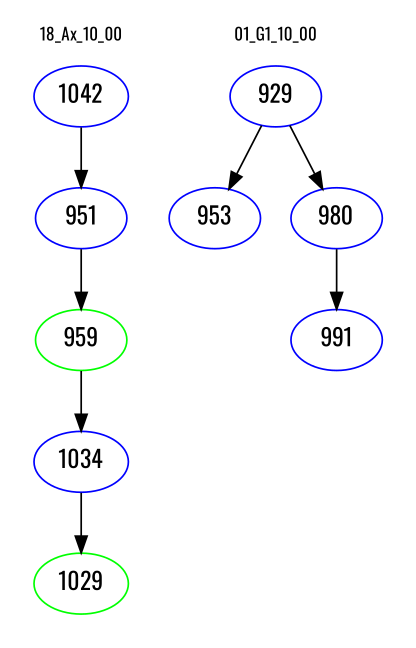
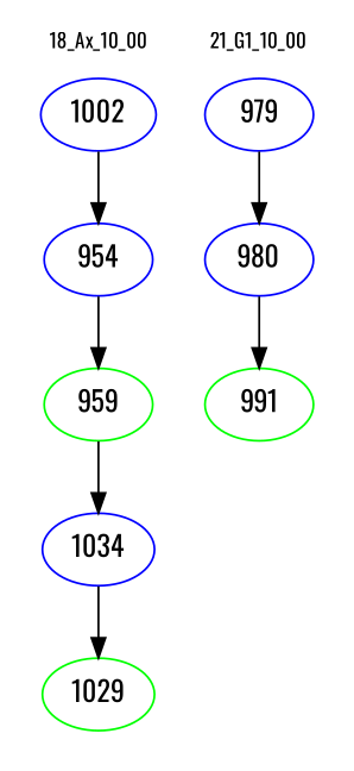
  digraph {
    fontname=Oswald
    node [color=blue fontname=Oswald]
    edge [color=black fontname=Oswald]
-   n1 [label=1042]
-   n2 [label=951]
+   n1 [label=1002]
+   n2 [label=954]
    n3 [label=1034]
    n4 [color=green label=959]
    n5 [color=green label=1029]
-   n6 [label=929]
-   n7 [label=953]
+   n6 [label=979]
    n8 [label=980]
-   n9 [label=991]
+   n9 [color=green label=991]
    subgraph cluster_1 {
      color=white
      fontsize=10
      label="18_Ax_10_00"
      n1
      n2
      n3
      n4
      n5
    }
    subgraph cluster_2 {
      color=white
      fontsize=10
-     label="01_G1_10_00"
+     label="21_G1_10_00"
      n6
-     n7
      n8
      n9
    }
    n1 -> n2
    n2 -> n4
    n3 -> n5
    n4 -> n3
-   n6 -> n7
    n6 -> n8
    n8 -> n9
  }
